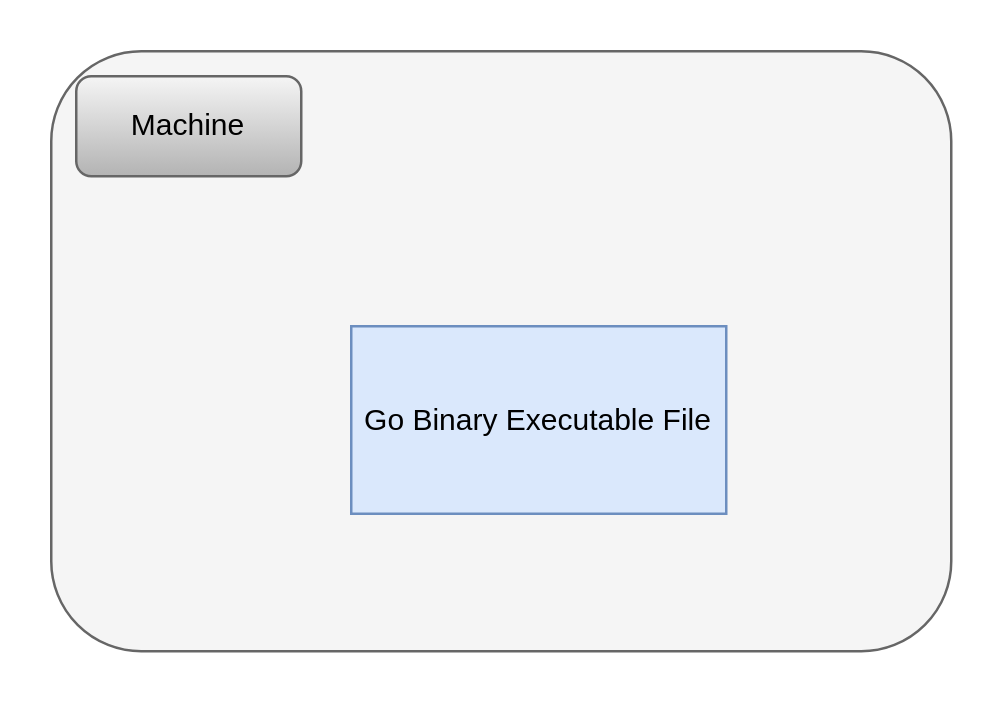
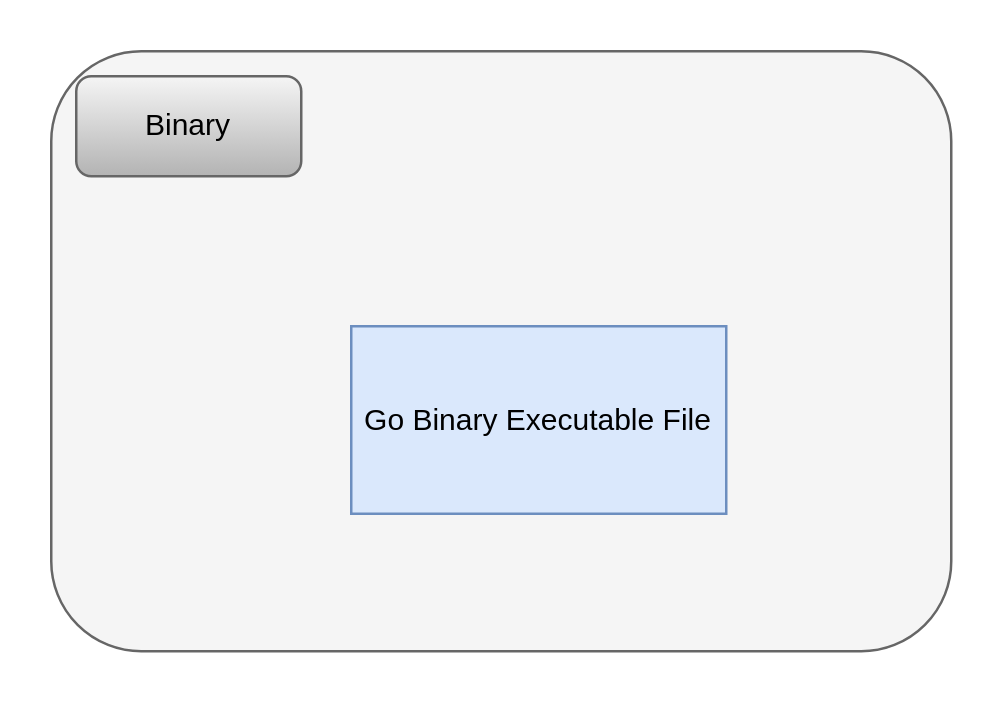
  <mxCell id="0" />
  <mxCell id="1" parent="0" />
  <mxCell id="2" value="" style="rounded=1;whiteSpace=wrap;html=1;fillColor=#f5f5f5;fontColor=#333333;strokeColor=#666666;" vertex="1" parent="1"><mxGeometry x="20" y="20" width="360" height="240" as="geometry" /></mxCell>
- <mxCell id="3" value="Machine" style="rounded=1;whiteSpace=wrap;html=1;fillColor=#f5f5f5;gradientColor=#b3b3b3;strokeColor=#666666;" vertex="1" parent="1"><mxGeometry x="30" y="30" width="90" height="40" as="geometry" /></mxCell>
+ <mxCell id="3" value="Binary" style="rounded=1;whiteSpace=wrap;html=1;fillColor=#f5f5f5;gradientColor=#b3b3b3;strokeColor=#666666;" vertex="1" parent="1"><mxGeometry x="30" y="30" width="90" height="40" as="geometry" /></mxCell>
  <mxCell id="4" style="edgeStyle=orthogonalEdgeStyle;rounded=0;orthogonalLoop=1;jettySize=auto;html=1;exitX=0.5;exitY=1;exitDx=0;exitDy=0;" edge="1" parent="1"><mxGeometry relative="1" as="geometry"><mxPoint x="155" y="100" as="sourcePoint" /><mxPoint x="155" y="100" as="targetPoint" /></mxGeometry></mxCell>
  <mxCell id="5" value="Go Binary Executable File" style="rounded=0;whiteSpace=wrap;html=1;fillColor=#dae8fc;strokeColor=#6c8ebf;" vertex="1" parent="1"><mxGeometry x="140" y="130" width="150" height="75" as="geometry" /></mxCell>
